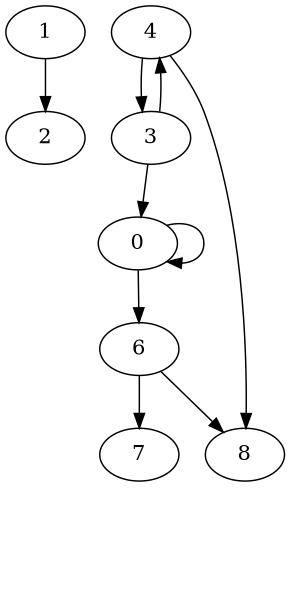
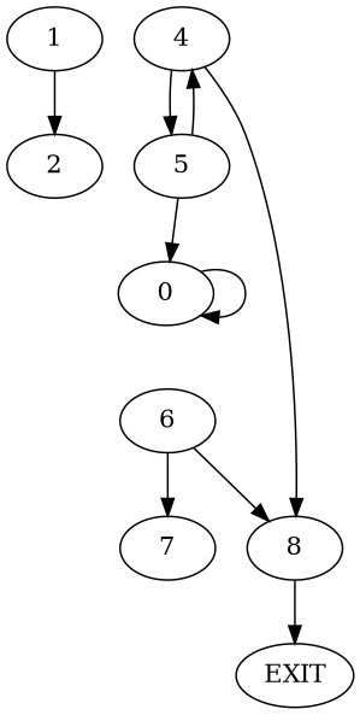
  digraph {
    1
    2
-   3
+   n3 [label=EXIT]
+   3 [label=5]
    4
    n6 [label=0]
    8
    6
    7
    1 -> 2
    3 -> 4
    3 -> n6
    4 -> 3
    4 -> 8
    n6 -> n6
-   n6 -> 6
+   8 -> n3
    6 -> 8
    6 -> 7
  }
